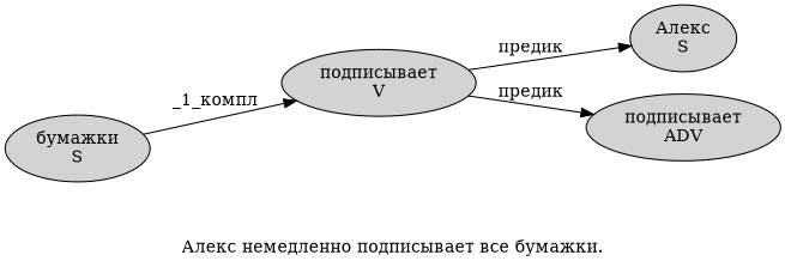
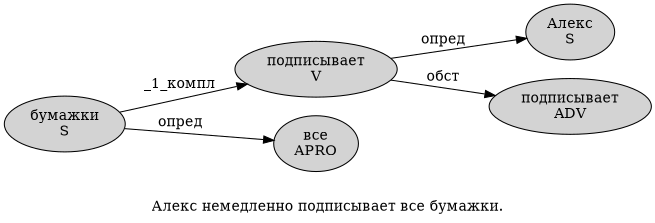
  digraph {
    label="Алекс немедленно подписывает все бумажки."
    rankdir=LR
    node [fillcolor=lightgray penwidth=1 shape=ellipse style=filled]
    n1 [label="Алекс\nS"]
    n2 [label="подписывает\nADV"]
    n3 [label="подписывает\nV"]
    n4 [label="бумажки\nS"]
-   n3 -> n1 [label="предик"]
-   n3 -> n2 [label="предик"]
+   n5 [label="все\nAPRO"]
+   n3 -> n1 [label="опред"]
+   n3 -> n2 [label="обст"]
    n4 -> n3 [label="_1_компл"]
+   n4 -> n5 [label="опред"]
  }
